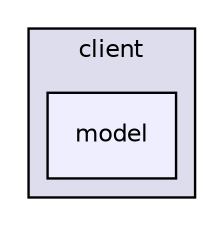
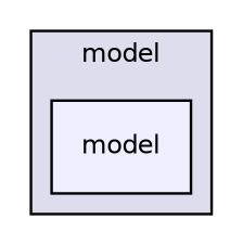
  digraph {
    compound=true
    rankdir=LR
    n1 [fillcolor="#eeeeff" fontname=Helvetica fontsize=10 label=model pencolor=black shape=box style=filled]
    subgraph cluster_1 {
      bgcolor="#ddddee"
      fontname=Helvetica
      fontsize=10
-     label=client
+     label=model
      pencolor=black
      n1
    }
  }
